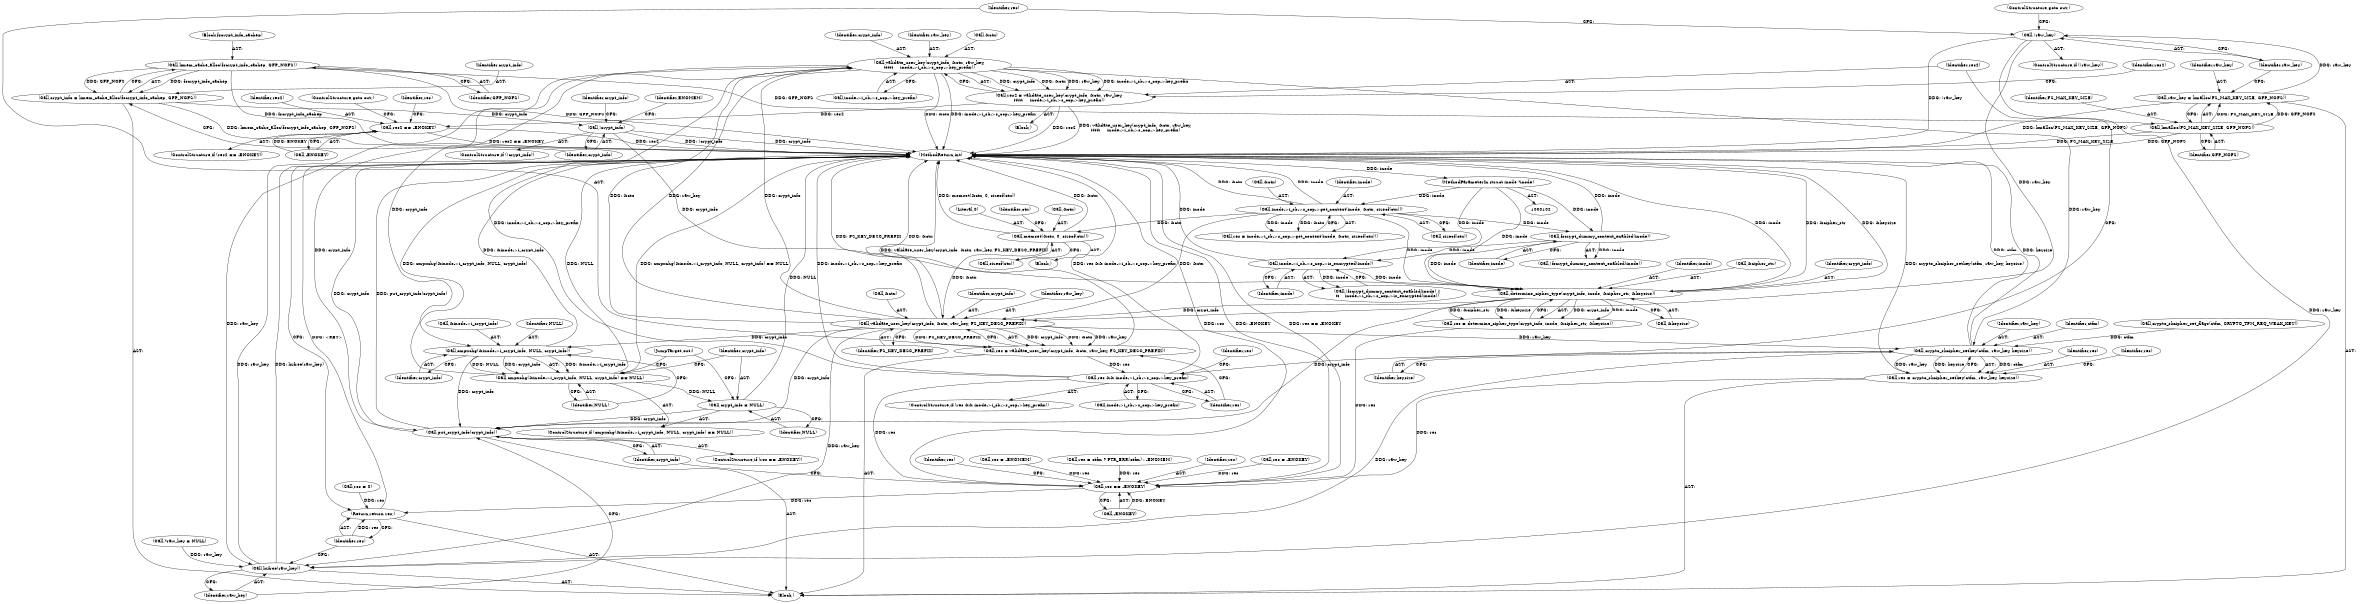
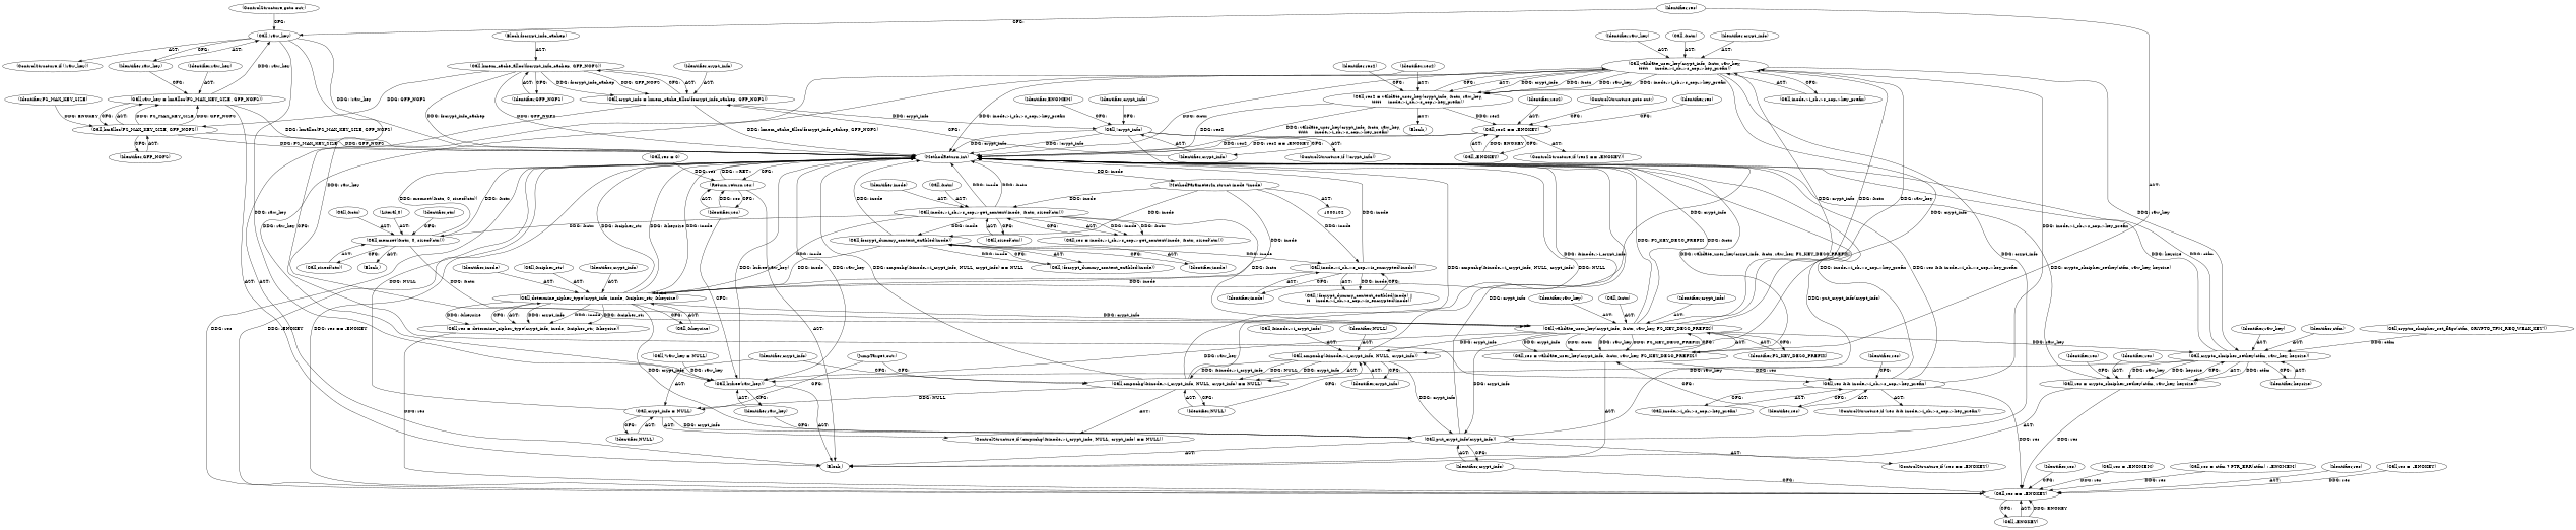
  digraph {
    n1 [label="(Call,validate_user_key(crypt_info, &ctx, raw_key,\n\t\t\t\t\t     inode->i_sb->s_cop->key_prefix))"]
    n2 [label="(Call,res2 = validate_user_key(crypt_info, &ctx, raw_key,\n\t\t\t\t\t     inode->i_sb->s_cop->key_prefix))"]
    n3 [label="(Call,crypto_skcipher_setkey(ctfm, raw_key, keysize))"]
    n4 [label="(Call,kzfree(raw_key))"]
    n5 [label="(Call,cmpxchg(&inode->i_crypt_info, NULL, crypt_info))"]
    n6 [label="(Call,put_crypt_info(crypt_info))"]
    n7 [label="(Call,inode->i_sb->s_cop->key_prefix)"]
    n8 [label="(MethodReturn,int)"]
    n9 [label="(Call,res2 == -ENOKEY)"]
    n10 [label="(Block,)"]
    n11 [label="(Call,res = crypto_skcipher_setkey(ctfm, raw_key, keysize))"]
    n12 [label="(Identifier,keysize)"]
    n13 [label="(Block,)"]
    n14 [label="(Identifier,raw_key)"]
    n15 [label="(Call,cmpxchg(&inode->i_crypt_info, NULL, crypt_info) == NULL)"]
    n16 [label="(Identifier,crypt_info)"]
    n17 [label="(ControlStructure,if (res == -ENOKEY))"]
    n18 [label="(Identifier,crypt_info)"]
    n19 [label="(MethodParameterIn,struct inode *inode)"]
    n20 [label="(Return,return res;)"]
    n21 [label="(Call,validate_user_key(crypt_info, &ctx, raw_key, FS_KEY_DESC_PREFIX))"]
    n22 [label="(Call,res = validate_user_key(crypt_info, &ctx, raw_key, FS_KEY_DESC_PREFIX))"]
    n23 [label="(Identifier,FS_KEY_DESC_PREFIX)"]
    n24 [label="(Call,res && inode->i_sb->s_cop->key_prefix)"]
    n25 [label="(Call,determine_cipher_type(crypt_info, inode, &cipher_str, &keysize))"]
    n26 [label="(Call,res = determine_cipher_type(crypt_info, inode, &cipher_str, &keysize))"]
    n27 [label="(Call,&keysize)"]
    n28 [label="(Call,res == -ENOKEY)"]
    n29 [label="(Call,!crypt_info)"]
    n30 [label="(ControlStructure,if (!crypt_info))"]
    n31 [label="(Identifier,crypt_info)"]
    n32 [label="(Call,crypt_info = kmem_cache_alloc(fscrypt_info_cachep, GFP_NOFS))"]
    n33 [label="(Call,kmem_cache_alloc(fscrypt_info_cachep, GFP_NOFS))"]
    n34 [label="(Call,kmalloc(FS_MAX_KEY_SIZE, GFP_NOFS))"]
    n35 [label="(Identifier,GFP_NOFS)"]
    n36 [label="(Call,raw_key = kmalloc(FS_MAX_KEY_SIZE, GFP_NOFS))"]
    n37 [label="(Identifier,GFP_NOFS)"]
    n38 [label="(Call,fscrypt_dummy_context_enabled(inode))"]
    n39 [label="(Call,inode->i_sb->s_cop->is_encrypted(inode))"]
    n40 [label="(Call,!fscrypt_dummy_context_enabled(inode))"]
    n41 [label="(Identifier,inode)"]
    n42 [label="(Identifier,inode)"]
    n43 [label="(Call,!fscrypt_dummy_context_enabled(inode) ||\n\t\t    inode->i_sb->s_cop->is_encrypted(inode))"]
    n44 [label="(Call,inode->i_sb->s_cop->get_context(inode, &ctx, sizeof(ctx)))"]
    n45 [label="(Call,memset(&ctx, 0, sizeof(ctx)))"]
    n46 [label="(Call,sizeof(ctx))"]
    n47 [label="(Call,res = inode->i_sb->s_cop->get_context(inode, &ctx, sizeof(ctx)))"]
    n48 [label="(Call,sizeof(ctx))"]
    n49 [label="(Block,)"]
    1000102
    n51 [label="(Call,!raw_key)"]
    n52 [label="(Identifier,raw_key)"]
    n53 [label="(ControlStructure,if (!raw_key))"]
    n54 [label="(ControlStructure,if (res && inode->i_sb->s_cop->key_prefix))"]
    n55 [label="(Call,inode->i_sb->s_cop->key_prefix)"]
    n56 [label="(Identifier,res)"]
    n57 [label="(Call,-ENOKEY)"]
    n58 [label="(ControlStructure,if (res2 == -ENOKEY))"]
    n59 [label="(Call,-ENOKEY)"]
    n60 [label="(Identifier,res)"]
    n61 [label="(Call,crypt_info = NULL)"]
    n62 [label="(Identifier,NULL)"]
    n63 [label="(ControlStructure,if (cmpxchg(&inode->i_crypt_info, NULL, crypt_info) == NULL))"]
    n64 [label="(Identifier,NULL)"]
    n65 [label="(JumpTarget,out:)"]
    n66 [label="(ControlStructure,goto out;)"]
    n67 [label="(Identifier,raw_key)"]
    n68 [label="(Identifier,crypt_info)"]
    n69 [label="(Identifier,ctx)"]
    n70 [label="(Identifier,inode)"]
    n71 [label="(Identifier,res)"]
    n72 [label="(Call,*raw_key = NULL)"]
    n73 [label="(Call,&inode->i_crypt_info)"]
    n74 [label="(Identifier,res)"]
    n75 [label="(Identifier,inode)"]
    n76 [label="(Identifier,res2)"]
    n77 [label="(Call,&cipher_str)"]
    n78 [label="(Identifier,ctfm)"]
    n79 [label="(Identifier,crypt_info)"]
    n80 [label="(Identifier,res)"]
    n81 [label="(Call,res = -ENOMEM)"]
    n82 [label="(Identifier,crypt_info)"]
    n83 [label="(Identifier,res)"]
    n84 [label="(Identifier,raw_key)"]
    n85 [label="(Identifier,ENOMEM)"]
    n86 [label="(Identifier,res2)"]
    n87 [label="(Call,res = ctfm ? PTR_ERR(ctfm) : -ENOMEM)"]
    n88 [label="(Identifier,crypt_info)"]
    n89 [label="(Identifier,raw_key)"]
    n90 [label="(Call,&ctx)"]
    n91 [label="(Call,&ctx)"]
    n92 [label="(Identifier,res)"]
    n93 [label="(Identifier,res)"]
    n94 [label="(Call,res = -ENOKEY)"]
    n95 [label="(Identifier,crypt_info)"]
    n96 [label="(Identifier,raw_key)"]
    n97 [label="(Identifier,FS_MAX_KEY_SIZE)"]
    n98 [label="(Call,&ctx)"]
    n99 [label="(Block,fscrypt_info_cachep)"]
    n100 [label="(Identifier,res2)"]
    n101 [label="(Call,&ctx)"]
    n102 [label="(Identifier,NULL)"]
    n103 [label="(Call,res = 0)"]
    n104 [label="(Identifier,res)"]
    n105 [label="(ControlStructure,goto out;)"]
    n106 [label="(Identifier,crypt_info)"]
    n107 [label="(Call,crypto_skcipher_set_flags(ctfm, CRYPTO_TFM_REQ_WEAK_KEY))"]
    n108 [label="(Literal,0)"]
    n1 -> n2 [label="AST: "]
    n1 -> n2 [label="DDG: crypt_info"]
    n1 -> n2 [label="DDG: &ctx"]
    n1 -> n2 [label="DDG: raw_key"]
    n1 -> n2 [label="DDG: inode->i_sb->s_cop->key_prefix"]
    n1 -> n3 [label="DDG: raw_key"]
    n1 -> n4 [label="DDG: raw_key"]
    n1 -> n5 [label="DDG: crypt_info"]
    n1 -> n6 [label="DDG: crypt_info"]
    n1 -> n7 [label="CFG: "]
    n1 -> n8 [label="DDG: inode->i_sb->s_cop->key_prefix"]
    n1 -> n8 [label="DDG: &ctx"]
    n2 -> n1 [label="CFG: "]
    n2 -> n8 [label="DDG: res2"]
    n2 -> n8 [label="DDG: validate_user_key(crypt_info, &ctx, raw_key,\n\t\t\t\t\t     inode->i_sb->s_cop->key_prefix)"]
    n2 -> n9 [label="DDG: res2"]
    n2 -> n10 [label="AST: "]
    n3 -> n4 [label="DDG: raw_key"]
    n3 -> n8 [label="DDG: keysize"]
    n3 -> n8 [label="DDG: ctfm"]
    n3 -> n11 [label="AST: "]
    n3 -> n11 [label="DDG: ctfm"]
    n3 -> n11 [label="DDG: raw_key"]
    n3 -> n11 [label="DDG: keysize"]
    n3 -> n12 [label="CFG: "]
    n4 -> n8 [label="DDG: raw_key"]
    n4 -> n8 [label="DDG: kzfree(raw_key)"]
    n4 -> n13 [label="AST: "]
    n4 -> n14 [label="CFG: "]
    n5 -> n6 [label="DDG: crypt_info"]
    n5 -> n8 [label="DDG: &inode->i_crypt_info"]
    n5 -> n15 [label="AST: "]
    n5 -> n15 [label="DDG: &inode->i_crypt_info"]
    n5 -> n15 [label="DDG: NULL"]
    n5 -> n15 [label="DDG: crypt_info"]
    n5 -> n16 [label="CFG: "]
    n6 -> n8 [label="DDG: crypt_info"]
    n6 -> n8 [label="DDG: put_crypt_info(crypt_info)"]
    n6 -> n13 [label="AST: "]
    n6 -> n17 [label="AST: "]
    n6 -> n18 [label="CFG: "]
    n7 -> n1 [label="AST: "]
    n8 -> n19 [label="DDG: inode"]
    n8 -> n20 [label="CFG: "]
    n9 -> n8 [label="DDG: res2"]
    n9 -> n8 [label="DDG: res2 == -ENOKEY"]
    n9 -> n58 [label="AST: "]
    n9 -> n59 [label="CFG: "]
    n11 -> n3 [label="CFG: "]
    n11 -> n8 [label="DDG: crypto_skcipher_setkey(ctfm, raw_key, keysize)"]
    n11 -> n13 [label="AST: "]
    n11 -> n28 [label="DDG: res"]
    n12 -> n3 [label="AST: "]
    n14 -> n4 [label="AST: "]
    n14 -> n6 [label="CFG: "]
    n15 -> n8 [label="DDG: cmpxchg(&inode->i_crypt_info, NULL, crypt_info) == NULL"]
    n15 -> n8 [label="DDG: cmpxchg(&inode->i_crypt_info, NULL, crypt_info)"]
    n15 -> n8 [label="DDG: NULL"]
    n15 -> n61 [label="DDG: NULL"]
    n15 -> n62 [label="CFG: "]
    n15 -> n63 [label="AST: "]
    n16 -> n5 [label="AST: "]
    n18 -> n6 [label="AST: "]
    n18 -> n28 [label="CFG: "]
    n19 -> n25 [label="DDG: inode"]
    n19 -> n38 [label="DDG: inode"]
    n19 -> n39 [label="DDG: inode"]
    n19 -> n44 [label="DDG: inode"]
    n19 -> 1000102 [label="AST: "]
    n20 -> n8 [label="DDG: <RET>"]
    n20 -> n13 [label="AST: "]
    n20 -> n60 [label="CFG: "]
    n21 -> n1 [label="DDG: crypt_info"]
    n21 -> n1 [label="DDG: &ctx"]
    n21 -> n1 [label="DDG: raw_key"]
    n21 -> n3 [label="DDG: raw_key"]
    n21 -> n4 [label="DDG: raw_key"]
    n21 -> n5 [label="DDG: crypt_info"]
    n21 -> n6 [label="DDG: crypt_info"]
    n21 -> n8 [label="DDG: FS_KEY_DESC_PREFIX"]
    n21 -> n8 [label="DDG: &ctx"]
    n21 -> n22 [label="AST: "]
    n21 -> n22 [label="DDG: crypt_info"]
    n21 -> n22 [label="DDG: &ctx"]
    n21 -> n22 [label="DDG: raw_key"]
    n21 -> n22 [label="DDG: FS_KEY_DESC_PREFIX"]
    n21 -> n23 [label="CFG: "]
    n22 -> n8 [label="DDG: validate_user_key(crypt_info, &ctx, raw_key, FS_KEY_DESC_PREFIX)"]
    n22 -> n13 [label="AST: "]
    n22 -> n21 [label="CFG: "]
    n22 -> n24 [label="DDG: res"]
    n23 -> n21 [label="AST: "]
    n24 -> n1 [label="DDG: inode->i_sb->s_cop->key_prefix"]
    n24 -> n8 [label="DDG: res && inode->i_sb->s_cop->key_prefix"]
    n24 -> n8 [label="DDG: inode->i_sb->s_cop->key_prefix"]
    n24 -> n28 [label="DDG: res"]
    n24 -> n54 [label="AST: "]
    n24 -> n55 [label="CFG: "]
    n24 -> n56 [label="CFG: "]
    n25 -> n6 [label="DDG: crypt_info"]
    n25 -> n8 [label="DDG: inode"]
    n25 -> n8 [label="DDG: &cipher_str"]
    n25 -> n8 [label="DDG: &keysize"]
    n25 -> n21 [label="DDG: crypt_info"]
    n25 -> n26 [label="AST: "]
    n25 -> n26 [label="DDG: crypt_info"]
    n25 -> n26 [label="DDG: inode"]
    n25 -> n26 [label="DDG: &cipher_str"]
    n25 -> n26 [label="DDG: &keysize"]
    n25 -> n27 [label="CFG: "]
    n26 -> n25 [label="CFG: "]
    n26 -> n28 [label="DDG: res"]
    n27 -> n25 [label="AST: "]
    n28 -> n8 [label="DDG: res"]
    n28 -> n8 [label="DDG: -ENOKEY"]
    n28 -> n8 [label="DDG: res == -ENOKEY"]
-   n28 -> n20 [label="DDG: res"]
    n28 -> n57 [label="CFG: "]
    n29 -> n8 [label="DDG: crypt_info"]
    n29 -> n8 [label="DDG: !crypt_info"]
    n29 -> n25 [label="DDG: crypt_info"]
    n29 -> n30 [label="AST: "]
    n29 -> n31 [label="CFG: "]
    n31 -> n29 [label="AST: "]
    n31 -> n32 [label="CFG: "]
    n32 -> n8 [label="DDG: kmem_cache_alloc(fscrypt_info_cachep, GFP_NOFS)"]
    n32 -> n13 [label="AST: "]
    n32 -> n29 [label="DDG: crypt_info"]
    n32 -> n33 [label="CFG: "]
    n33 -> n8 [label="DDG: fscrypt_info_cachep"]
    n33 -> n8 [label="DDG: GFP_NOFS"]
    n33 -> n32 [label="AST: "]
    n33 -> n32 [label="DDG: fscrypt_info_cachep"]
    n33 -> n32 [label="DDG: GFP_NOFS"]
    n33 -> n34 [label="DDG: GFP_NOFS"]
    n33 -> n35 [label="CFG: "]
    n34 -> n8 [label="DDG: FS_MAX_KEY_SIZE"]
    n34 -> n8 [label="DDG: GFP_NOFS"]
    n34 -> n36 [label="AST: "]
    n34 -> n36 [label="DDG: FS_MAX_KEY_SIZE"]
    n34 -> n36 [label="DDG: GFP_NOFS"]
    n34 -> n37 [label="CFG: "]
    n35 -> n33 [label="AST: "]
    n36 -> n8 [label="DDG: kmalloc(FS_MAX_KEY_SIZE, GFP_NOFS)"]
    n36 -> n13 [label="AST: "]
    n36 -> n34 [label="CFG: "]
    n36 -> n51 [label="DDG: raw_key"]
    n37 -> n34 [label="AST: "]
    n38 -> n8 [label="DDG: inode"]
    n38 -> n25 [label="DDG: inode"]
    n38 -> n39 [label="DDG: inode"]
    n38 -> n40 [label="AST: "]
    n38 -> n40 [label="DDG: inode"]
    n38 -> n41 [label="CFG: "]
    n39 -> n8 [label="DDG: inode"]
    n39 -> n25 [label="DDG: inode"]
    n39 -> n42 [label="CFG: "]
    n39 -> n43 [label="AST: "]
    n39 -> n43 [label="DDG: inode"]
+   n40 -> n38 [label="CFG: "]
    n41 -> n38 [label="AST: "]
    n42 -> n39 [label="AST: "]
    n43 -> n39 [label="CFG: "]
    n44 -> n8 [label="DDG: &ctx"]
    n44 -> n8 [label="DDG: inode"]
    n44 -> n21 [label="DDG: &ctx"]
    n44 -> n25 [label="DDG: inode"]
    n44 -> n38 [label="DDG: inode"]
    n44 -> n45 [label="DDG: &ctx"]
    n44 -> n46 [label="CFG: "]
    n44 -> n47 [label="AST: "]
    n44 -> n47 [label="DDG: inode"]
    n44 -> n47 [label="DDG: &ctx"]
    n45 -> n8 [label="DDG: memset(&ctx, 0, sizeof(ctx))"]
    n45 -> n8 [label="DDG: &ctx"]
    n45 -> n21 [label="DDG: &ctx"]
    n45 -> n48 [label="CFG: "]
    n45 -> n49 [label="AST: "]
    n46 -> n44 [label="AST: "]
    n47 -> n44 [label="CFG: "]
    n48 -> n45 [label="AST: "]
    n51 -> n4 [label="DDG: raw_key"]
    n51 -> n8 [label="DDG: !raw_key"]
    n51 -> n21 [label="DDG: raw_key"]
    n51 -> n52 [label="CFG: "]
    n51 -> n53 [label="AST: "]
    n52 -> n36 [label="CFG: "]
    n52 -> n51 [label="AST: "]
    n55 -> n24 [label="AST: "]
    n56 -> n22 [label="CFG: "]
    n56 -> n24 [label="AST: "]
    n57 -> n28 [label="AST: "]
    n57 -> n28 [label="DDG: ENOKEY"]
    n59 -> n9 [label="AST: "]
    n59 -> n9 [label="DDG: ENOKEY"]
    n60 -> n4 [label="CFG: "]
    n60 -> n20 [label="AST: "]
    n60 -> n20 [label="DDG: res"]
    n61 -> n6 [label="DDG: crypt_info"]
    n61 -> n8 [label="DDG: NULL"]
    n61 -> n63 [label="AST: "]
    n61 -> n64 [label="CFG: "]
    n62 -> n5 [label="CFG: "]
    n62 -> n15 [label="AST: "]
    n64 -> n61 [label="AST: "]
    n65 -> n15 [label="CFG: "]
    n65 -> n61 [label="CFG: "]
    n66 -> n51 [label="CFG: "]
    n67 -> n3 [label="AST: "]
    n68 -> n21 [label="AST: "]
    n69 -> n45 [label="CFG: "]
    n70 -> n44 [label="AST: "]
    n71 -> n28 [label="CFG: "]
    n72 -> n4 [label="DDG: raw_key"]
    n73 -> n5 [label="AST: "]
    n74 -> n9 [label="CFG: "]
    n75 -> n25 [label="AST: "]
    n76 -> n2 [label="AST: "]
    n76 -> n24 [label="CFG: "]
    n77 -> n25 [label="AST: "]
    n78 -> n3 [label="AST: "]
    n79 -> n1 [label="AST: "]
    n80 -> n24 [label="CFG: "]
    n81 -> n28 [label="DDG: res"]
    n82 -> n25 [label="AST: "]
    n83 -> n22 [label="AST: "]
    n83 -> n51 [label="CFG: "]
    n84 -> n21 [label="AST: "]
    n85 -> n29 [label="CFG: "]
    n86 -> n9 [label="AST: "]
    n87 -> n28 [label="DDG: res"]
    n88 -> n29 [label="CFG: "]
    n89 -> n1 [label="AST: "]
    n90 -> n45 [label="AST: "]
    n91 -> n44 [label="AST: "]
    n92 -> n11 [label="AST: "]
    n93 -> n28 [label="AST: "]
    n94 -> n28 [label="DDG: res"]
    n95 -> n32 [label="AST: "]
    n96 -> n36 [label="AST: "]
-   n97 -> n34 [label="AST: "]
+   n97 -> n34 [label="DDG: ENOKEY"]
    n98 -> n1 [label="AST: "]
    n99 -> n33 [label="AST: "]
    n100 -> n2 [label="CFG: "]
    n101 -> n21 [label="AST: "]
    n102 -> n5 [label="AST: "]
    n103 -> n20 [label="DDG: res"]
    n104 -> n11 [label="CFG: "]
    n105 -> n9 [label="CFG: "]
    n106 -> n15 [label="CFG: "]
    n106 -> n61 [label="AST: "]
    n107 -> n3 [label="DDG: ctfm"]
    n108 -> n45 [label="AST: "]
  }
